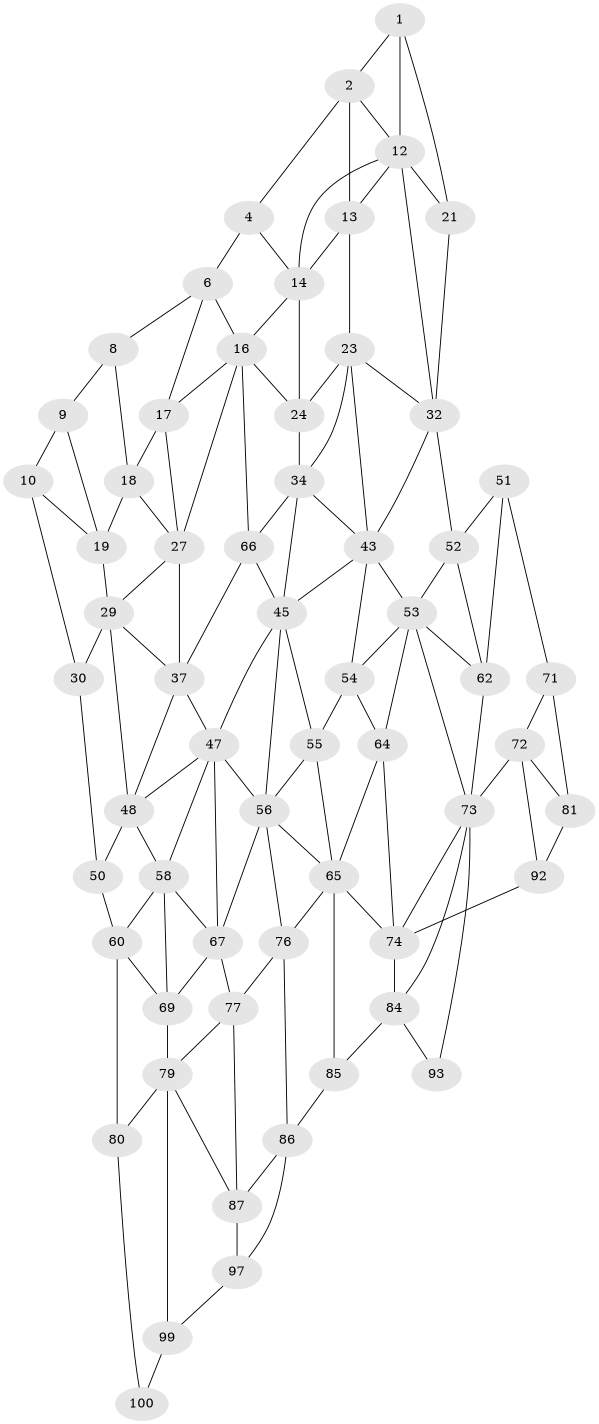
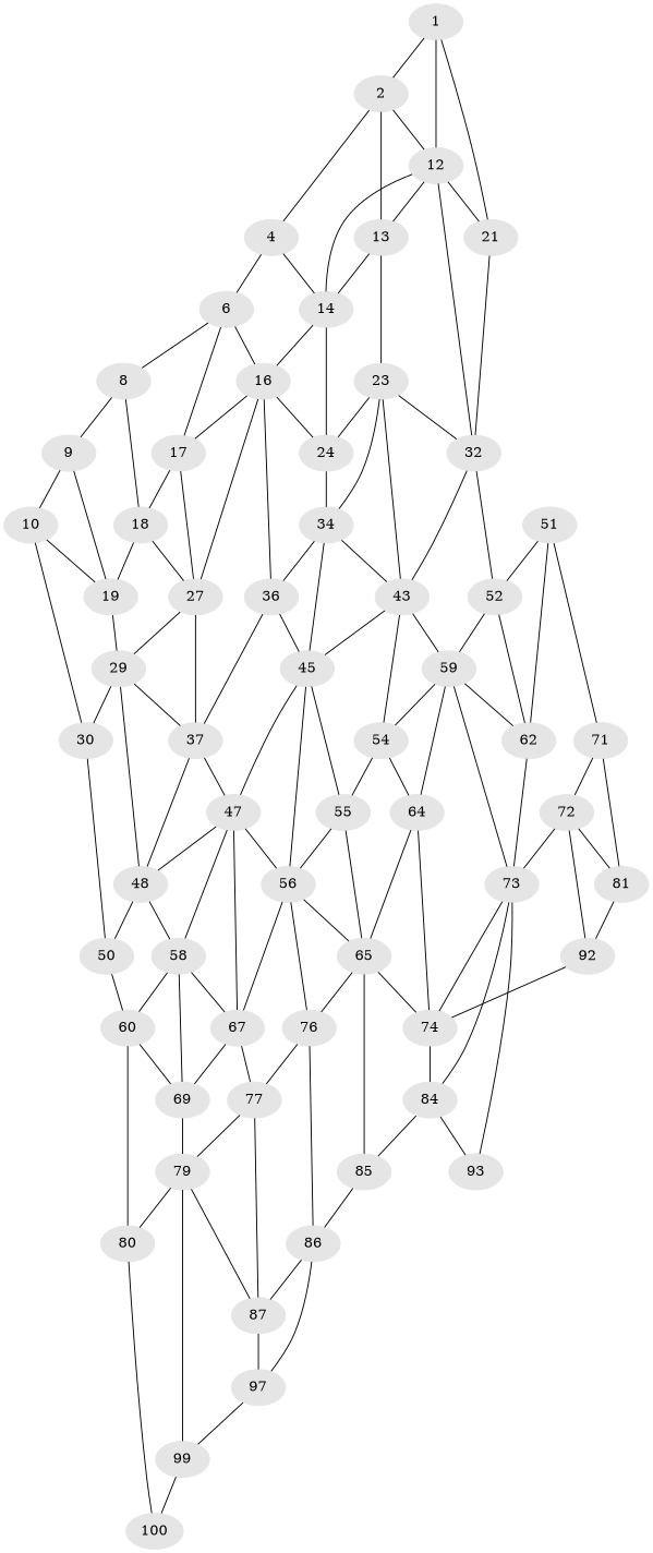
  graph {
    node [color=gray90 style=filled]
    1 [super="+11"]
    2 [super="+3"]
    12 [super="+22"]
    21 [super="+31"]
    4 [super="+5"]
    13
    14 [super="+15"]
    32 [super="+42"]
    6 [super="+7"]
    23 [super="+33"]
    8
    16 [super="+26"]
    17
    24 [super="+25"]
    9
    18
    27 [super="+28"]
-   36 [label=66]
+   36
    10 [super="+20"]
    19
    30 [super="+40"]
    29 [super="+39"]
    50
    34 [super="+35"]
    43 [super="+44"]
    52
    37 [super="+38"]
    45 [super="+46"]
    48 [super="+49"]
-   53 [super="+63"]
+   53 [super="+63" label=59]
    54
    47 [super="+57"]
    58 [super="+59"]
    60 [super="+70"]
    62
    55
    56 [super="+66"]
    67 [super="+68"]
    51 [super="+61"]
    71
    64
    73 [super="+83"]
    65 [super="+75"]
    76
    69
    77 [super="+78"]
    80 [super="+90"]
    72 [super="+82"]
    81 [super="+91"]
    74
    84 [super="+94"]
    93
    85 [super="+95"]
    86 [super="+96"]
    79 [super="+89"]
    100
    92
    87 [super="+88"]
    99
    97 [super="+98"]
    1 -- 2
    1 -- 12
    1 -- 21
    2 -- 12
    2 -- 4
    2 -- 13
    12 -- 21
    12 -- 13
    12 -- 14
    12 -- 32
    21 -- 32
    4 -- 14 [weight=2]
    4 -- 6
    13 -- 14
    13 -- 23
    14 -- 16
    14 -- 24 [weight=2]
    32 -- 43
    32 -- 52
    6 -- 8
    6 -- 16
    6 -- 17
    23 -- 32
    23 -- 24
    23 -- 34
    23 -- 43
    8 -- 9
    8 -- 18
    16 -- 17
    16 -- 24
    16 -- 27
    16 -- 36
    17 -- 18
    17 -- 27
    24 -- 34 [weight=2]
    9 -- 10
    9 -- 19
    18 -- 27
    18 -- 19
    27 -- 29
    27 -- 37 [weight=2]
    36 -- 37
    36 -- 45
    10 -- 19
    10 -- 30
    19 -- 29
    30 -- 50
    29 -- 30 [weight=2]
    29 -- 37
    29 -- 48
    50 -- 60
    34 -- 36
    34 -- 43
    34 -- 45
    43 -- 45
    43 -- 53
    43 -- 54
    52 -- 53
    52 -- 62
    37 -- 48
    37 -- 47
    45 -- 47
    45 -- 55
    45 -- 56
    48 -- 50
    48 -- 58 [weight=2]
    53 -- 54
    53 -- 62
    53 -- 64
    53 -- 73
    54 -- 55
    54 -- 64
    47 -- 48
    47 -- 58
    47 -- 56
    47 -- 67
    58 -- 60
    58 -- 67
    58 -- 69
    60 -- 69
    60 -- 80
    62 -- 73
    55 -- 56
    55 -- 65
    56 -- 67
    56 -- 65
    56 -- 76
    67 -- 69
    67 -- 77 [weight=2]
    51 -- 52
    51 -- 62
    51 -- 71
    71 -- 72
    71 -- 81
    64 -- 65
    64 -- 74
    73 -- 74
    73 -- 84
    73 -- 93
    65 -- 76
    65 -- 74
    65 -- 85
    76 -- 77
    76 -- 86
    69 -- 79
    77 -- 79
    77 -- 87 [weight=2]
    80 -- 100
    72 -- 73 [weight=2]
    72 -- 81
    72 -- 92
    81 -- 92
    74 -- 84
    84 -- 93
    84 -- 85 [weight=2]
    85 -- 86 [weight=2]
    86 -- 87
    86 -- 97
    79 -- 80 [weight=2]
    79 -- 87
    79 -- 99
    92 -- 74
    87 -- 97 [weight=2]
    99 -- 100
    97 -- 99
  }
